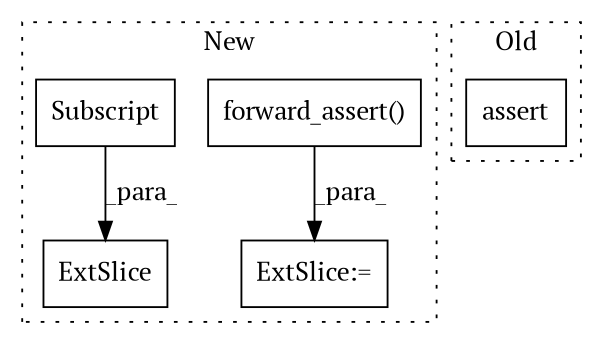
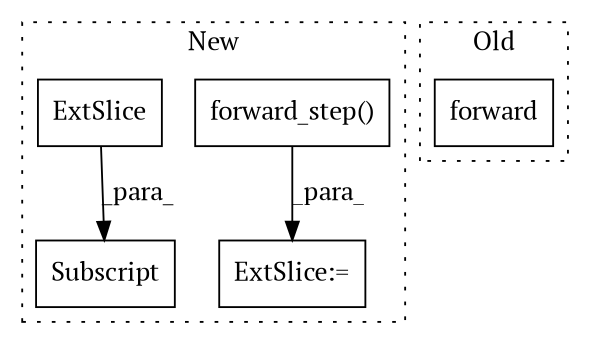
  digraph {
    fontname="PT Serif"
    node [fontname="PT Serif" shape=box]
    edge [fontname="PT Serif"]
-   n1 [a=75 l="21,1" label="forward_assert()" s="3845,3882"]
+   n1 [a=75 l="21,1" label="forward_step()" s="3845,3882"]
    n2 [a=63 l="16,0" label=Subscript s="3866,0"]
    n3 [a=85 l=6 label=ExtSlice s=3866]
    n4 [a=68 l=3 label="ExtSlice:=" s=3842]
-   n5 [a=65 l=7 label=assert s=20201]
+   n5 [a=65 l=7 label=forward s=20201]
    subgraph cluster_1 {
      label=New
      style=dotted
      n1
      n2
      n3
      n4
    }
    subgraph cluster_2 {
      label=Old
      style=dotted
      n5
    }
    n1 -> n4 [label=_para_]
-   n2 -> n3 [label=_para_]
+   n3 -> n2 [label=_para_]
  }
